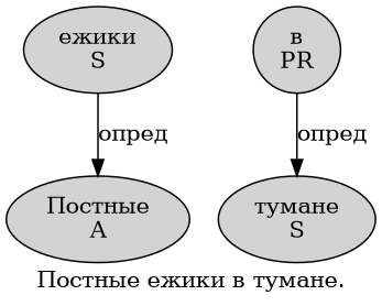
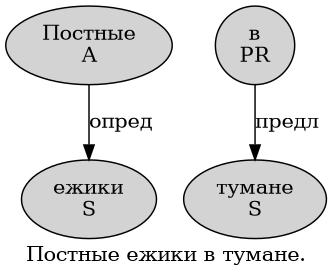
  digraph {
    label="Постные ежики в тумане."
    node [fillcolor=lightgray penwidth=1 shape=ellipse style=filled]
    n1 [label="Постные\nA"]
    n2 [label="ежики\nS"]
    n3 [label="в\nPR"]
    n4 [label="тумане\nS"]
-   n2 -> n1 [label="опред"]
-   n3 -> n4 [label="опред"]
+   n1 -> n2 [label="опред"]
+   n3 -> n4 [label="предл"]
  }
